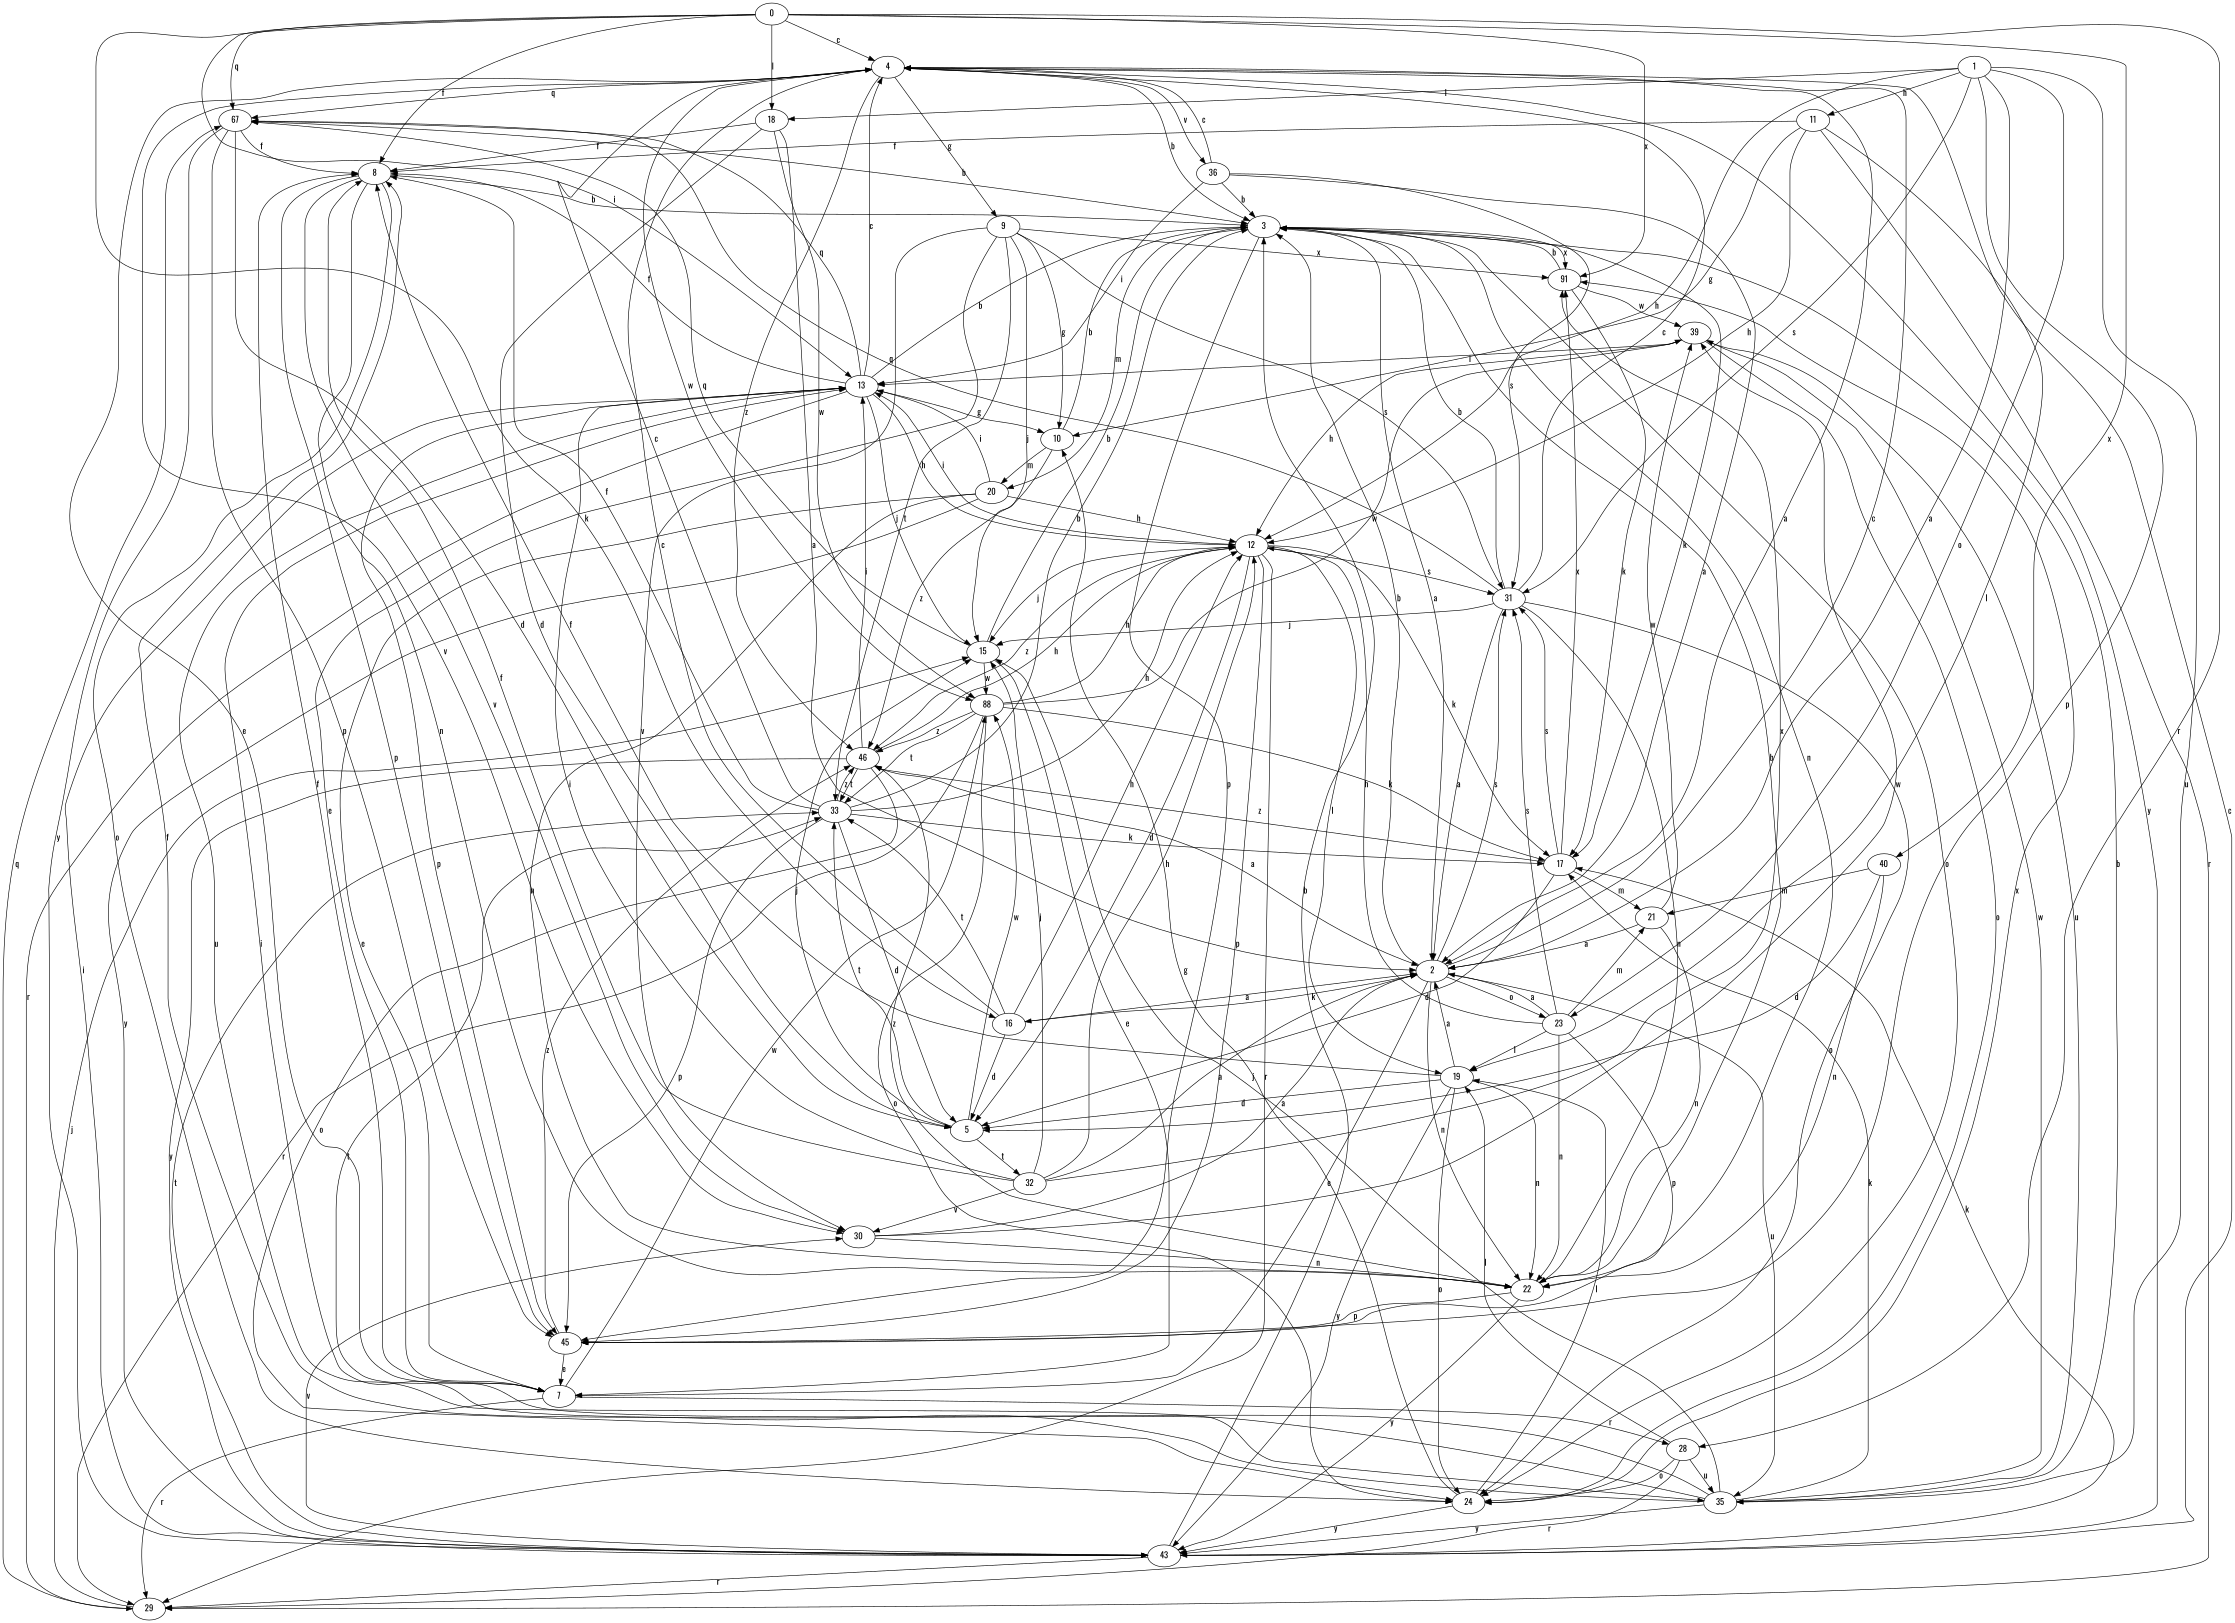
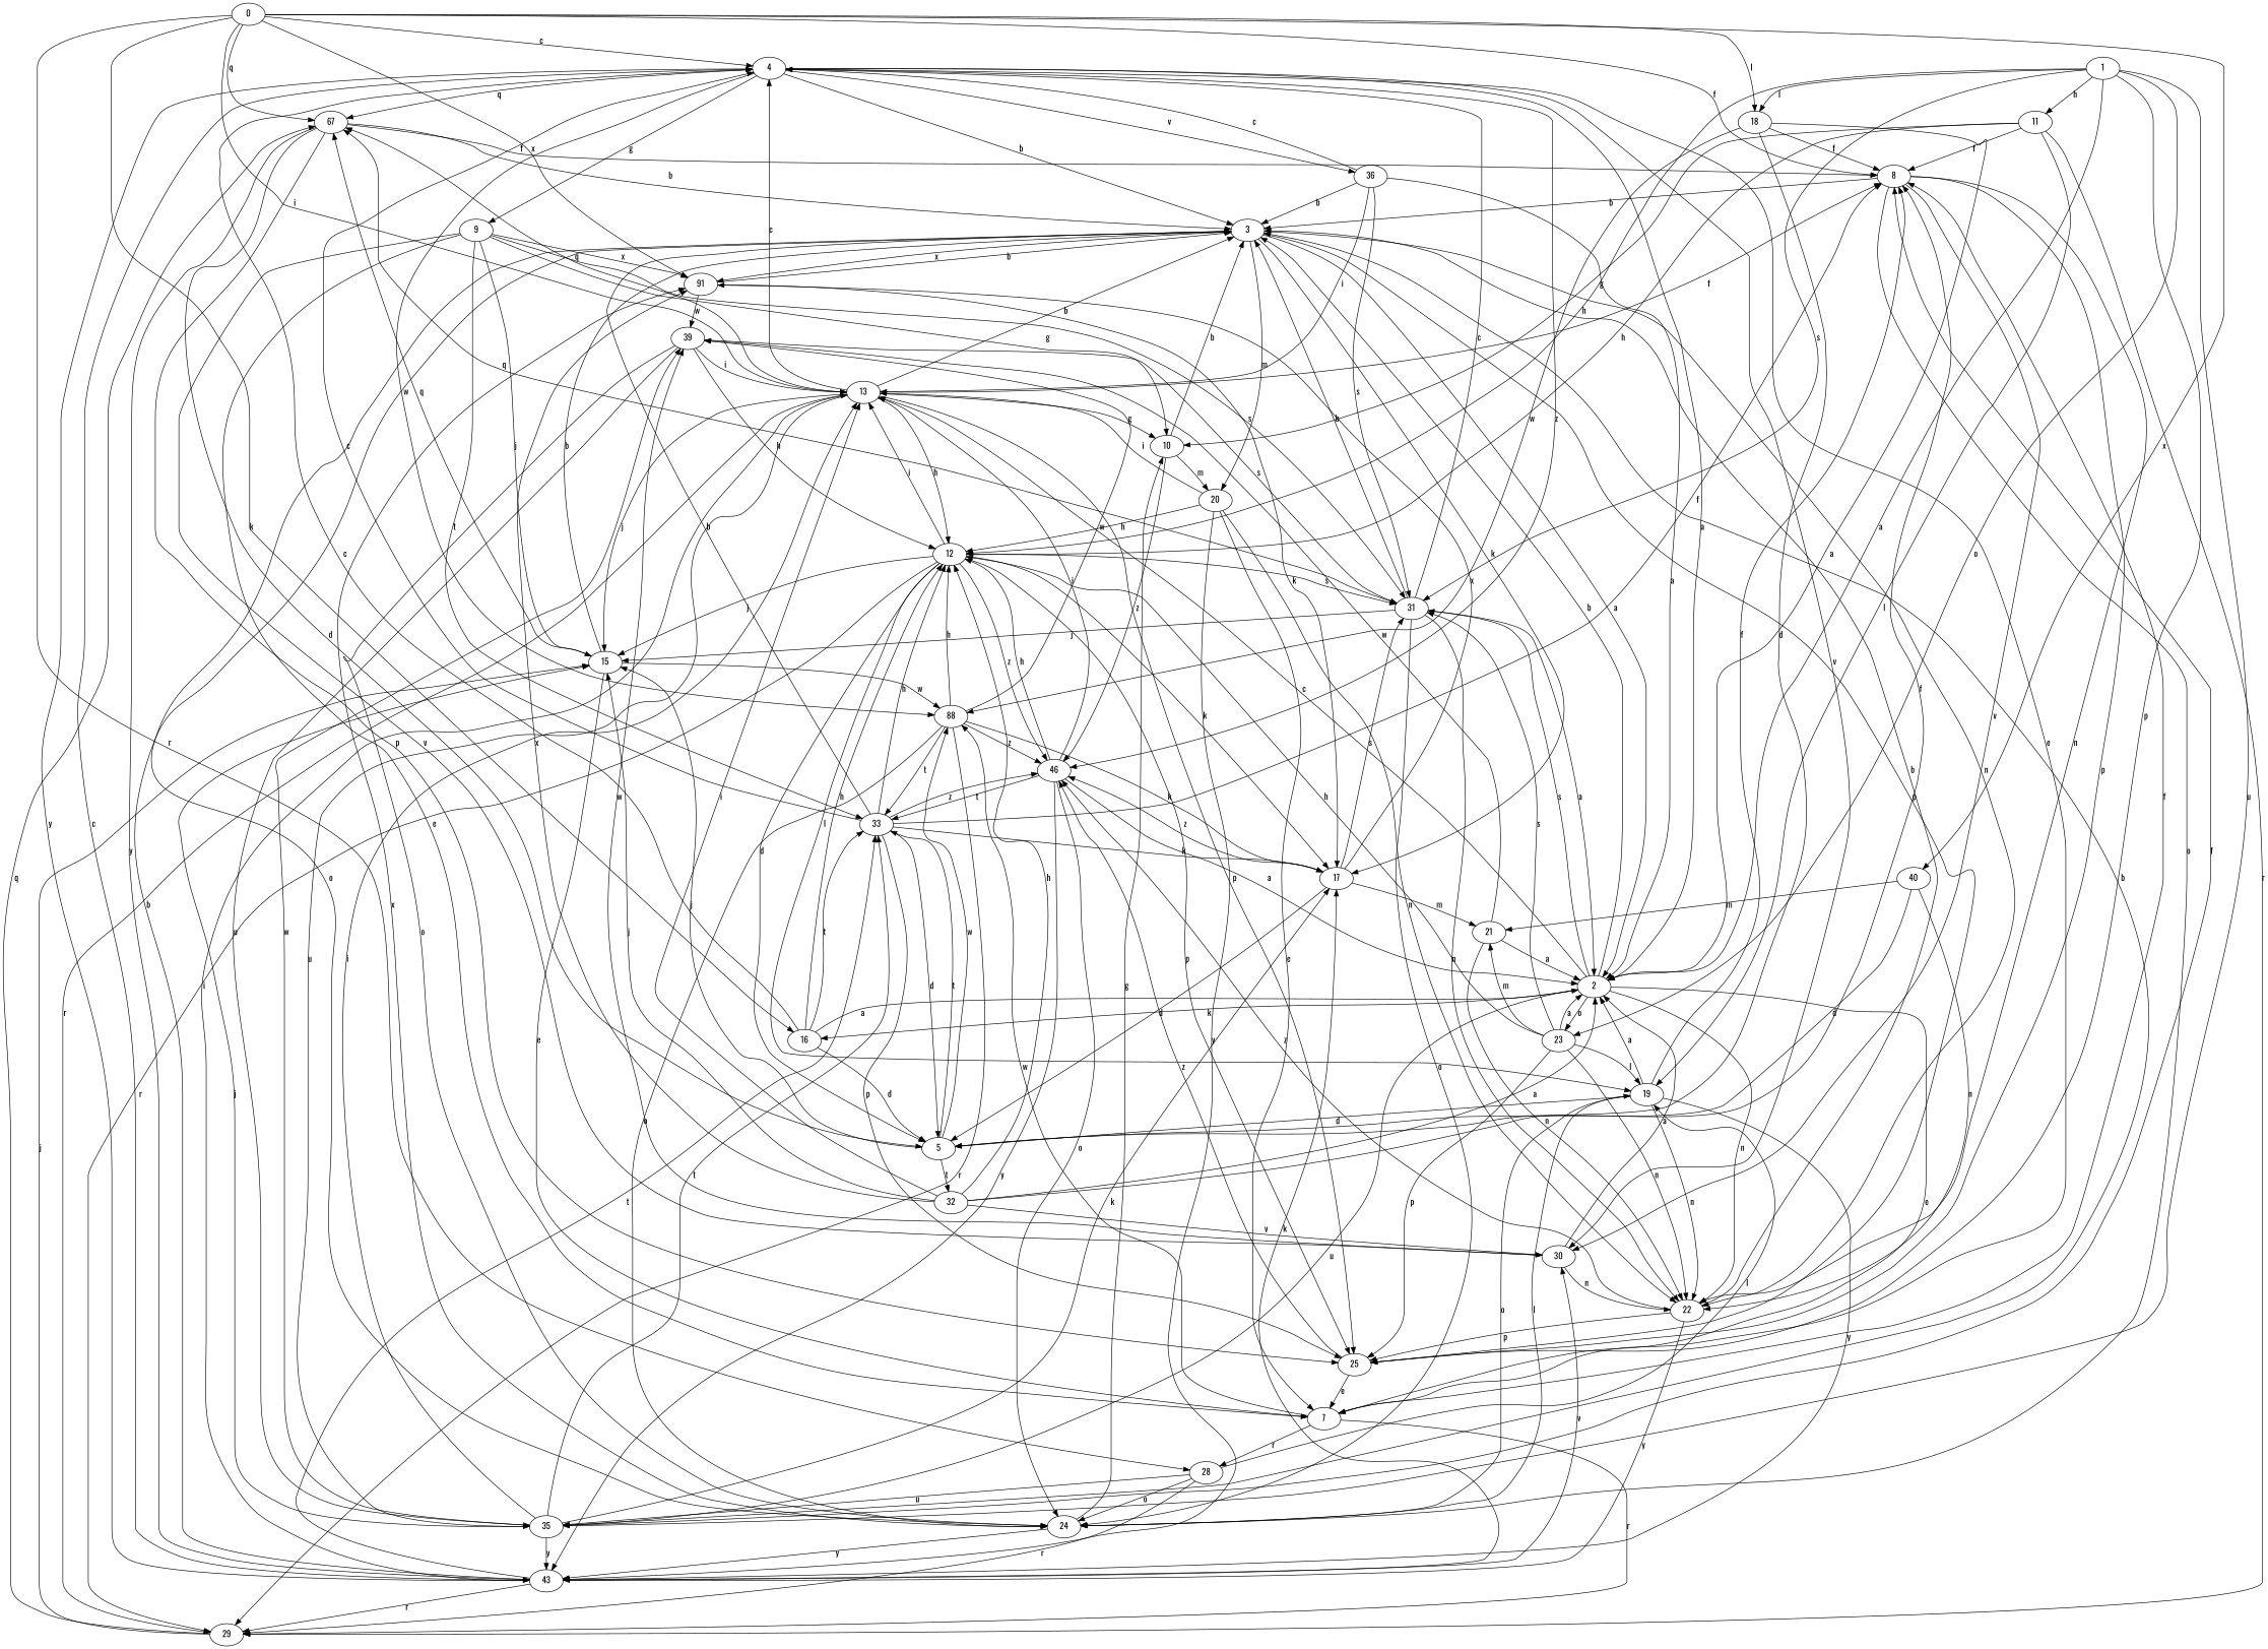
  strict digraph {
    fontname=Oswald
    node [fontname=Oswald]
    edge [fontname=Oswald]
    0
    4
    8
    13
    16
    18
    n7 [label=67]
    28
    40
    n10 [label=91]
    2
    3
    7
    9
    36
    n16 [label=30]
    n17 [label=88]
    43
    46
-   25 [label=45]
+   25
    22
    24
    12
    35
    15
    29
    10
    5
    33
    19
    21
    17
    39
    1
    11
    23
    31
    20
    32
    0 -> 4 [label=c]
    0 -> 8 [label=f]
    0 -> 13 [label=i]
    0 -> 16 [label=k]
    0 -> 18 [label=l]
    0 -> n7 [label=q]
    0 -> 28 [label=r]
    0 -> 40 [label=x]
    0 -> n10 [label=x]
    4 -> n7 [label=q]
    4 -> 2 [label=a]
    4 -> 3 [label=b]
    4 -> 7 [label=e]
    4 -> 9 [label=g]
    4 -> 36 [label=v]
    4 -> n16 [label=v]
    4 -> n17 [label=w]
    4 -> 43 [label=y]
    4 -> 46 [label=z]
    8 -> 3 [label=b]
    8 -> n16 [label=v]
    8 -> 25 [label=p]
    8 -> 22 [label=n]
    8 -> 24 [label=o]
    13 -> 4 [label=c]
    13 -> 8 [label=f]
    13 -> n7 [label=q]
    13 -> 3 [label=b]
    13 -> 25 [label=p]
    13 -> 12 [label=h]
    13 -> 35 [label=u]
    13 -> 15 [label=j]
    13 -> 29 [label=r]
    13 -> 10 [label=g]
    16 -> 4 [label=c]
    16 -> 2 [label=a]
    16 -> 12 [label=h]
    16 -> 5 [label=d]
    16 -> 33 [label=t]
    18 -> 8 [label=f]
    18 -> 2 [label=a]
    18 -> n17 [label=w]
    18 -> 5 [label=d]
    n7 -> 8 [label=f]
    n7 -> 3 [label=b]
    n7 -> 43 [label=y]
    n7 -> 25 [label=p]
    n7 -> 5 [label=d]
    28 -> 24 [label=o]
    28 -> 35 [label=u]
    28 -> 29 [label=r]
    28 -> 19 [label=l]
    40 -> 22 [label=n]
    40 -> 5 [label=d]
    40 -> 21 [label=m]
    n10 -> 3 [label=b]
    n10 -> 17 [label=k]
    n10 -> 39 [label=w]
-   2 -> 4 [label=c]
+   2 -> 13 [label=c]
    2 -> 16 [label=k]
    2 -> 3 [label=b]
    2 -> 7 [label=e]
    2 -> 22 [label=n]
    2 -> 35 [label=u]
    2 -> 23 [label=o]
    2 -> 31 [label=s]
    3 -> n10 [label=x]
    3 -> 2 [label=a]
    3 -> 25 [label=p]
    3 -> 22 [label=n]
    3 -> 24 [label=o]
    3 -> 17 [label=k]
    3 -> 20 [label=m]
    7 -> 8 [label=f]
    7 -> 28 [label=r]
    7 -> n17 [label=w]
    7 -> 29 [label=r]
    9 -> n10 [label=x]
    9 -> 7 [label=e]
    9 -> n16 [label=v]
    9 -> 15 [label=j]
    9 -> 10 [label=g]
    9 -> 33 [label=t]
    9 -> 31 [label=s]
    36 -> 4 [label=c]
    36 -> 13 [label=i]
    36 -> 2 [label=a]
    36 -> 3 [label=b]
    36 -> 31 [label=s]
    n16 -> 2 [label=a]
    n16 -> 22 [label=n]
    n16 -> 39 [label=w]
    n17 -> 46 [label=z]
    n17 -> 24 [label=o]
    n17 -> 12 [label=h]
    n17 -> 29 [label=r]
    n17 -> 33 [label=t]
    n17 -> 17 [label=k]
    n17 -> 39 [label=w]
    43 -> 4 [label=c]
    43 -> 13 [label=i]
    43 -> 3 [label=b]
    43 -> n16 [label=v]
    43 -> 29 [label=r]
    43 -> 33 [label=t]
    43 -> 17 [label=k]
    46 -> 13 [label=i]
    46 -> 2 [label=a]
    46 -> 43 [label=y]
    46 -> 24 [label=o]
    46 -> 12 [label=h]
    46 -> 33 [label=t]
    25 -> 7 [label=e]
    25 -> 46 [label=z]
    22 -> 3 [label=b]
    22 -> 43 [label=y]
    22 -> 46 [label=z]
    22 -> 25 [label=p]
    24 -> n10 [label=x]
    24 -> 43 [label=y]
    24 -> 10 [label=g]
    24 -> 19 [label=l]
    12 -> 13 [label=i]
    12 -> 46 [label=z]
    12 -> 25 [label=p]
    12 -> 15 [label=j]
    12 -> 29 [label=r]
    12 -> 5 [label=d]
    12 -> 19 [label=l]
    12 -> 17 [label=k]
    12 -> 31 [label=s]
    35 -> 8 [label=f]
    35 -> 13 [label=i]
    35 -> 3 [label=b]
    35 -> 43 [label=y]
    35 -> 15 [label=j]
    35 -> 33 [label=t]
    35 -> 17 [label=k]
    35 -> 39 [label=w]
    15 -> n7 [label=q]
    15 -> 3 [label=b]
    15 -> 7 [label=e]
    15 -> n17 [label=w]
    29 -> n7 [label=q]
    29 -> 15 [label=j]
    10 -> 3 [label=b]
    10 -> 46 [label=z]
    10 -> 20 [label=m]
    5 -> n17 [label=w]
    5 -> 15 [label=j]
    5 -> 33 [label=t]
    5 -> 32 [label=t]
    33 -> 4 [label=c]
    33 -> 8 [label=f]
    33 -> 3 [label=b]
    33 -> 46 [label=z]
    33 -> 25 [label=p]
    33 -> 12 [label=h]
    33 -> 5 [label=d]
    33 -> 17 [label=k]
    19 -> 8 [label=f]
    19 -> 2 [label=a]
    19 -> 43 [label=y]
    19 -> 22 [label=n]
    19 -> 24 [label=o]
    19 -> 5 [label=d]
    21 -> 2 [label=a]
    21 -> 22 [label=n]
    21 -> 39 [label=w]
    17 -> n10 [label=x]
    17 -> 46 [label=z]
    17 -> 5 [label=d]
    17 -> 21 [label=m]
    17 -> 31 [label=s]
    39 -> 13 [label=i]
    39 -> 24 [label=o]
    39 -> 12 [label=h]
    39 -> 35 [label=u]
+   39 -> 31 [label=s]
    1 -> 18 [label=l]
    1 -> 2 [label=a]
    1 -> 25 [label=p]
    1 -> 12 [label=h]
    1 -> 35 [label=u]
    1 -> 11 [label=h]
    1 -> 23 [label=o]
    1 -> 31 [label=s]
    11 -> 8 [label=f]
    11 -> 12 [label=h]
    11 -> 29 [label=r]
    11 -> 10 [label=g]
    11 -> 19 [label=l]
    23 -> 2 [label=a]
    23 -> 25 [label=p]
    23 -> 22 [label=n]
    23 -> 12 [label=h]
    23 -> 19 [label=l]
    23 -> 21 [label=m]
    23 -> 31 [label=s]
    31 -> 4 [label=c]
    31 -> n7 [label=q]
    31 -> 2 [label=a]
    31 -> 3 [label=b]
    31 -> 22 [label=n]
    31 -> 24 [label=o]
    31 -> 15 [label=j]
    20 -> 13 [label=i]
    20 -> 7 [label=e]
    20 -> 43 [label=y]
    20 -> 22 [label=n]
    20 -> 12 [label=h]
    32 -> 8 [label=f]
    32 -> 13 [label=i]
    32 -> n10 [label=x]
    32 -> 2 [label=a]
    32 -> n16 [label=v]
    32 -> 12 [label=h]
    32 -> 15 [label=j]
  }
